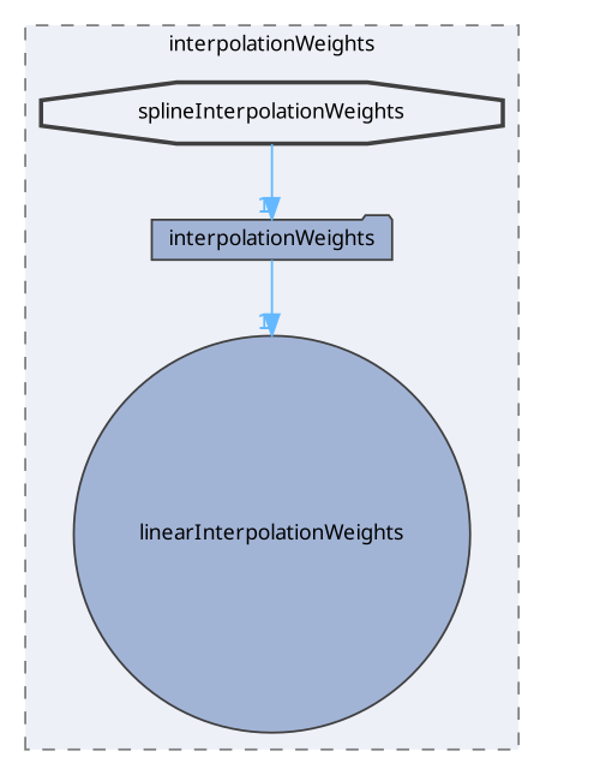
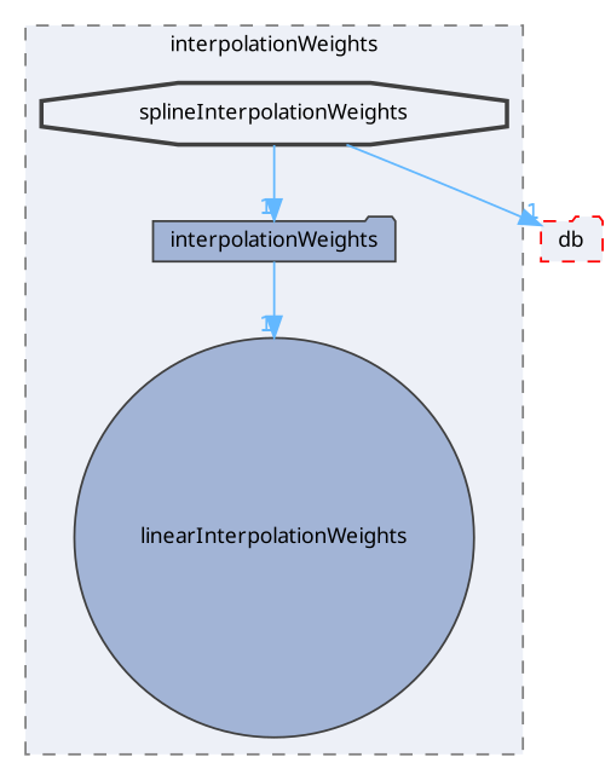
  digraph {
    compound=true
    fontname="Noto Sans"
    node [color=grey25 fillcolor="#a2b4d6" fontname="Noto Sans" fontsize=10 shape=folder style=filled]
    edge [color=steelblue1 fontcolor=steelblue1 fontname="Noto Sans" fontsize=10 headlabel=1 labeldistance=1.5 labelfontname=Helvetica labelfontsize=10]
    n1 [height=0.2 label=linearInterpolationWeights shape=circle width=0.4]
    n2 [height=0.2 label=interpolationWeights width=0.4]
    n3 [fillcolor="#edf0f7" height=0.2 label=splineInterpolationWeights shape=octagon style="filled,bold" width=0.4]
+   n4 [color=red fillcolor="#edf0f7" height=0.2 label=db style="filled,dashed" width=0.4]
    subgraph cluster_1 {
      bgcolor="#edf0f7"
      fontsize=10
      label=interpolationWeights
      pencolor=grey50
      style="filled,dashed"
      n1
      n2
      n3
    }
    n2 -> n1
    n3 -> n2
+   n3 -> n4
  }
